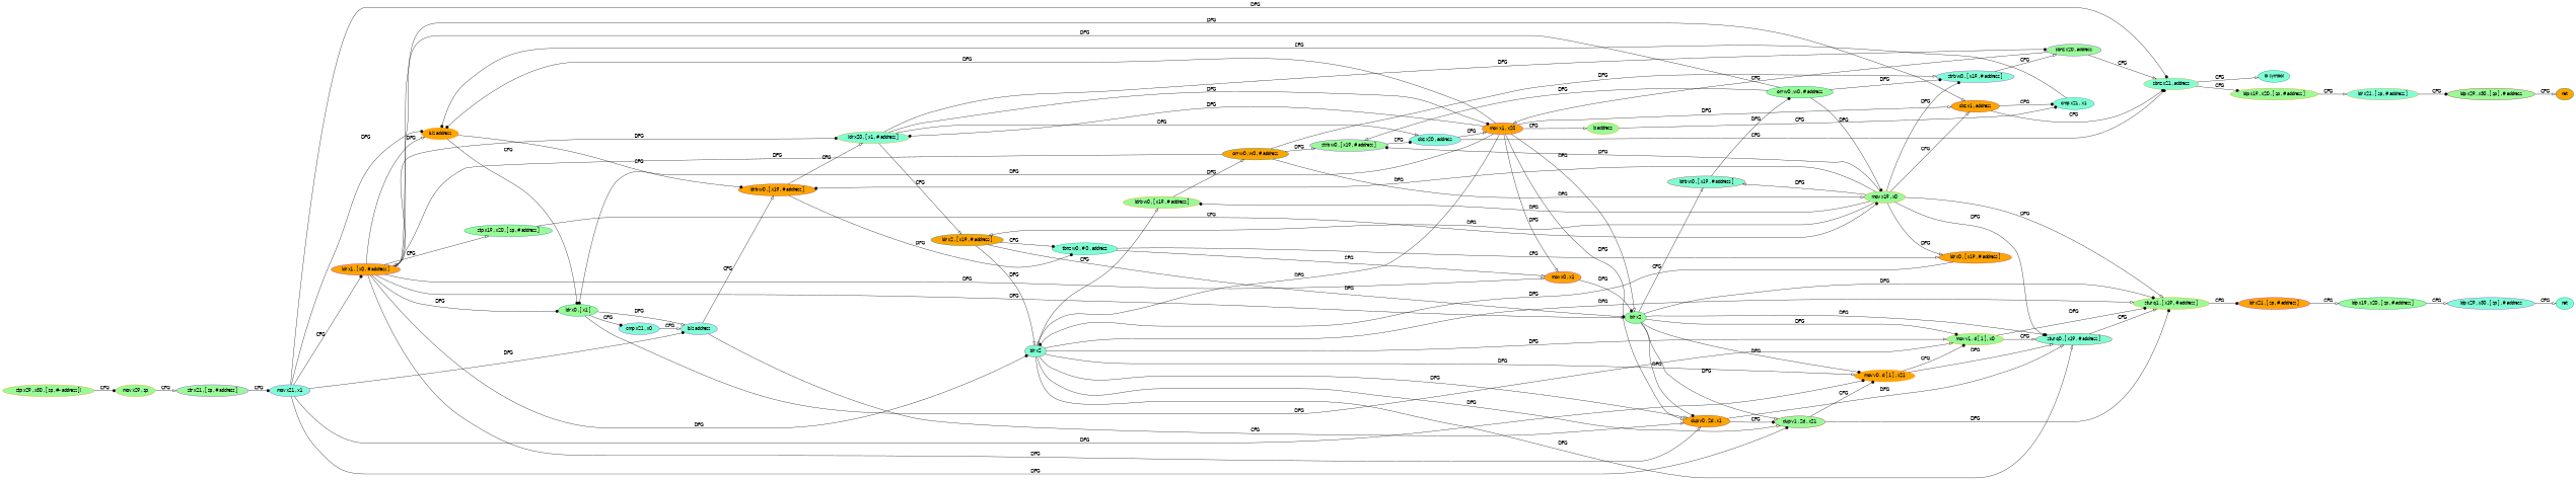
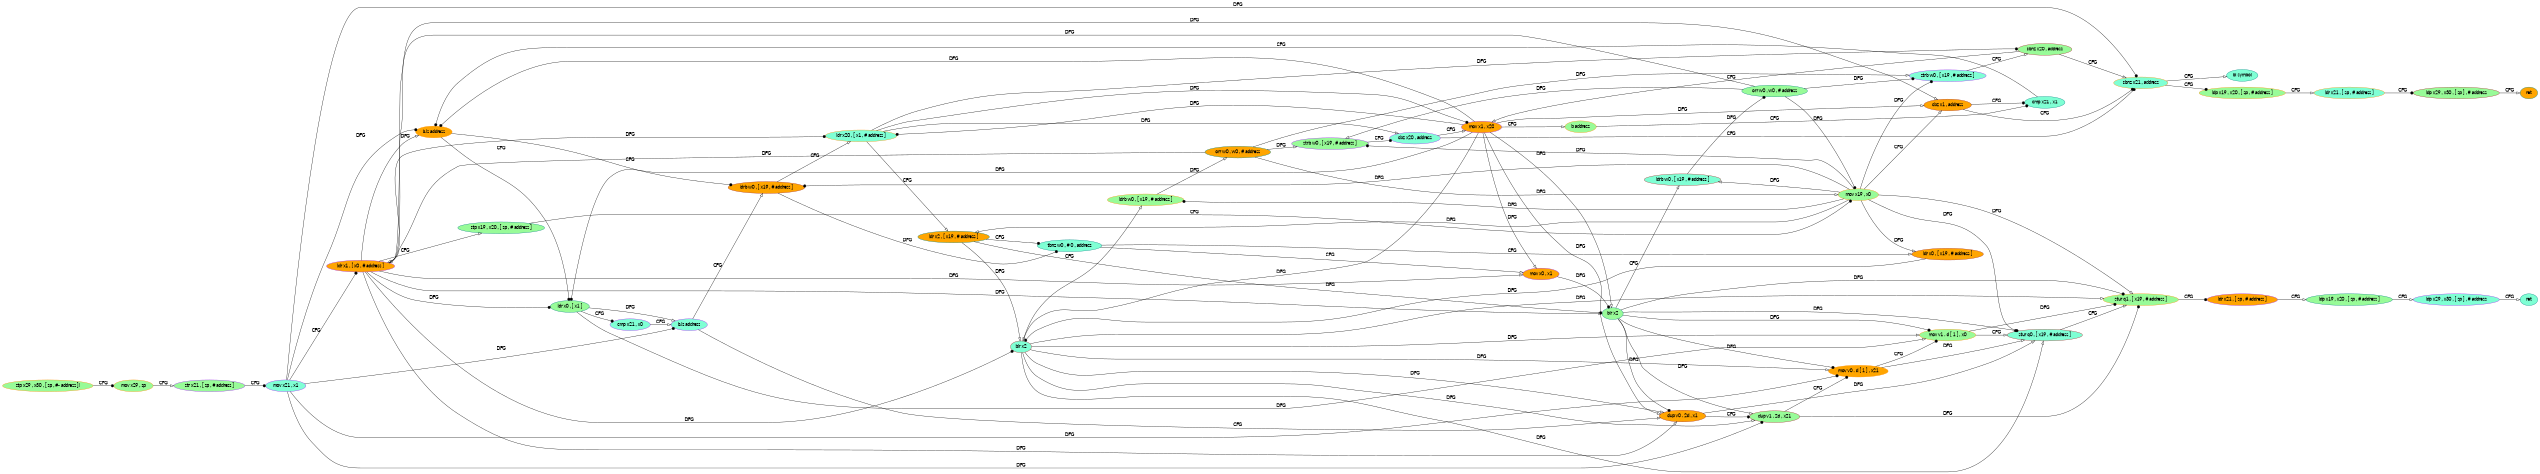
  digraph {
    fontname=Lato
    rankdir=LR
    node [color=darkorange fillcolor=palegreen fontname=Lato style=filled]
    edge [arrowhead=onormal fontname=Lato]
    n1 [label="stp x29 , x30 , [ sp , #- address ]!"]
    n2 [label="mov x29 , sp"]
    n3 [color=purple label="str x21 , [ sp , # address ]"]
    n4 [color=purple fillcolor=aquamarine label="mov x21 , x1"]
    n5 [color=purple fillcolor=orange label="ldr x1 , [ x0 , # address ]"]
    n6 [fillcolor=aquamarine label="cbnz x21 , address"]
    n7 [fillcolor=orange label="b.ls address"]
    n8 [color=purple fillcolor=aquamarine label="b.ls address"]
    n9 [color=brown label="dup v1 . 2d , x21"]
    n10 [fillcolor=orange label="mov v0 . d [ 1 ] , x21"]
    n11 [color=teal label="stp x19 , x20 , [ sp , # address ]"]
    n12 [color=brown fillcolor=orange label="cbz x1 , address"]
    n13 [color=teal label="ldr x0 , [ x1 ]"]
    n14 [fillcolor=aquamarine label="ldr x20 , [ x1 , # address ]"]
    n15 [color=purple fillcolor=orange label="mov x0 , x1"]
    n16 [color=brown fillcolor=orange label="dup v0 . 2d , x1"]
    n17 [color=brown fillcolor=aquamarine label="blr x2"]
    n18 [color=teal label="blr x2"]
    n19 [color=teal fillcolor=aquamarine label="bl symbol"]
    n20 [label="ldp x19 , x20 , [ sp , # address ]"]
    n21 [color=brown fillcolor=orange label="ldrb w0 , [ x19 , # address ]"]
    n22 [label="stur q1 , [ x19 , # address ]"]
    n23 [color=brown fillcolor=aquamarine label="stur q0 , [ x19 , # address ]"]
    n24 [label="mov v1 . d [ 1 ] , x0"]
    n25 [label="mov x19 , x0"]
    n26 [color=teal fillcolor=aquamarine label="cmp x21 , x1"]
    n27 [color=purple fillcolor=aquamarine label="cmp x21 , x0"]
    n28 [color=teal fillcolor=orange label="ldr x2 , [ x19 , # address ]"]
-   n29 [color=purple label="cbnz x20 , address"]
+   n29 [color=brown label="cbnz x20 , address"]
    n30 [color=purple fillcolor=orange label="mov x1 , x20"]
    n31 [color=purple fillcolor=aquamarine label="cbz x20 , address"]
    n32 [label="ldrb w0 , [ x19 , # address ]"]
    n33 [color=brown fillcolor=aquamarine label="ldrb w0 , [ x19 , # address ]"]
    n34 [color=brown fillcolor=orange label="ldr x0 , [ x19 , # address ]"]
    n35 [color=purple fillcolor=aquamarine label="strb w0 , [ x19 , # address ]"]
    n36 [color=purple label="strb w0 , [ x19 , # address ]"]
    n37 [color=teal fillcolor=aquamarine label="tbnz w0 , # 0 , address"]
    n38 [color=teal fillcolor=orange label="orr w0 , w0 , # address"]
    n39 [color=teal label="orr w0 , w0 , # address"]
    n40 [color=purple fillcolor=orange label="ldr x21 , [ sp , # address ]"]
    n41 [fillcolor=aquamarine label="ldr x21 , [ sp , # address ]"]
    n42 [color=brown label="ldp x29 , x30 , [ sp ] , # address"]
    n43 [color=teal fillcolor=orange label=ret]
    n44 [label="b address"]
    n45 [color=teal label="ldp x19 , x20 , [ sp , # address ]"]
    n46 [color=purple fillcolor=aquamarine label="ldp x29 , x30 , [ sp ] , # address"]
    n47 [color=teal fillcolor=aquamarine label=ret]
    n1 -> n2 [arrowhead=dot label=CFG]
    n2 -> n3 [label=CFG]
    n3 -> n4 [arrowhead=dot label=CFG]
    n4 -> n5 [arrowhead=dot label=CFG]
    n4 -> n6 [arrowhead=dot label=DFG]
    n4 -> n7 [arrowhead=dot label=DFG]
    n4 -> n8 [arrowhead=dot label=DFG]
    n4 -> n9 [arrowhead=dot label=DFG]
    n4 -> n10 [arrowhead=dot label=DFG]
    n5 -> n7 [label=DFG]
    n5 -> n11 [label=CFG]
    n5 -> n12 [label=DFG]
    n5 -> n13 [arrowhead=dot label=DFG]
    n5 -> n14 [arrowhead=dot label=DFG]
    n5 -> n15 [label=DFG]
    n5 -> n16 [label=DFG]
    n5 -> n17 [arrowhead=dot label=DFG]
    n5 -> n18 [label=DFG]
    n6 -> n19 [label=CFG]
    n6 -> n20 [arrowhead=dot label=CFG]
    n7 -> n13 [arrowhead=dot label=CFG]
    n7 -> n21 [arrowhead=dot label=CFG]
    n8 -> n16 [label=CFG]
    n8 -> n21 [label=CFG]
    n9 -> n10 [arrowhead=dot label=CFG]
    n9 -> n22 [arrowhead=dot label=DFG]
    n10 -> n23 [label=DFG]
    n10 -> n24 [arrowhead=dot label=CFG]
    n11 -> n25 [arrowhead=dot label=CFG]
    n12 -> n6 [arrowhead=dot label=CFG]
    n12 -> n26 [arrowhead=dot label=CFG]
    n13 -> n8 [label=DFG]
    n13 -> n24 [label=DFG]
    n13 -> n27 [arrowhead=dot label=CFG]
    n14 -> n28 [label=CFG]
    n14 -> n29 [arrowhead=dot label=DFG]
    n14 -> n30 [arrowhead=dot label=DFG]
    n14 -> n31 [label=DFG]
    n15 -> n18 [arrowhead=dot label=DFG]
    n16 -> n9 [arrowhead=dot label=CFG]
    n16 -> n23 [label=DFG]
    n17 -> n9 [label=DFG]
    n17 -> n10 [label=DFG]
    n17 -> n16 [label=DFG]
    n17 -> n22 [label=DFG]
    n17 -> n23 [label=DFG]
    n17 -> n24 [label=DFG]
    n17 -> n32 [label=CFG]
    n18 -> n9 [label=DFG]
    n18 -> n10 [arrowhead=dot label=DFG]
    n18 -> n16 [arrowhead=dot label=DFG]
    n18 -> n22 [arrowhead=dot label=DFG]
    n18 -> n23 [arrowhead=dot label=DFG]
    n18 -> n24 [arrowhead=dot label=DFG]
    n18 -> n33 [label=CFG]
    n20 -> n41 [label=CFG]
    n21 -> n14 [label=CFG]
    n21 -> n37 [arrowhead=dot label=DFG]
    n22 -> n40 [arrowhead=dot label=CFG]
    n23 -> n22 [label=CFG]
    n24 -> n22 [arrowhead=dot label=DFG]
    n24 -> n23 [label=CFG]
    n25 -> n12 [label=CFG]
    n25 -> n21 [arrowhead=dot label=DFG]
    n25 -> n22 [label=DFG]
    n25 -> n23 [arrowhead=dot label=DFG]
    n25 -> n28 [label=DFG]
    n25 -> n32 [arrowhead=dot label=DFG]
    n25 -> n33 [label=DFG]
    n25 -> n34 [label=DFG]
    n25 -> n35 [arrowhead=dot label=DFG]
    n25 -> n36 [arrowhead=dot label=DFG]
    n26 -> n7 [arrowhead=dot label=CFG]
    n27 -> n8 [label=CFG]
    n28 -> n17 [label=DFG]
    n28 -> n18 [arrowhead=dot label=DFG]
    n28 -> n37 [arrowhead=dot label=CFG]
    n29 -> n6 [label=CFG]
    n29 -> n30 [label=CFG]
    n30 -> n7 [arrowhead=dot label=DFG]
    n30 -> n12 [label=DFG]
    n30 -> n13 [arrowhead=dot label=DFG]
    n30 -> n14 [arrowhead=dot label=DFG]
    n30 -> n15 [label=DFG]
    n30 -> n16 [label=DFG]
    n30 -> n17 [label=DFG]
    n30 -> n18 [label=DFG]
    n30 -> n44 [label=CFG]
    n31 -> n6 [arrowhead=dot label=CFG]
    n31 -> n30 [label=CFG]
    n32 -> n38 [label=DFG]
    n33 -> n39 [arrowhead=dot label=DFG]
    n34 -> n17 [arrowhead=dot label=DFG]
    n35 -> n29 [label=CFG]
    n36 -> n31 [arrowhead=dot label=CFG]
    n37 -> n15 [label=CFG]
    n37 -> n34 [label=CFG]
    n38 -> n5 [label=DFG]
    n38 -> n25 [label=DFG]
    n38 -> n35 [label=DFG]
    n38 -> n36 [label=DFG]
    n39 -> n5 [label=DFG]
    n39 -> n25 [arrowhead=dot label=DFG]
    n39 -> n35 [arrowhead=dot label=DFG]
    n39 -> n36 [label=DFG]
    n40 -> n45 [label=CFG]
    n41 -> n42 [arrowhead=dot label=CFG]
    n42 -> n43 [label=CFG]
    n44 -> n26 [arrowhead=dot label=CFG]
    n45 -> n46 [label=CFG]
    n46 -> n47 [label=CFG]
  }
